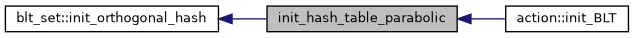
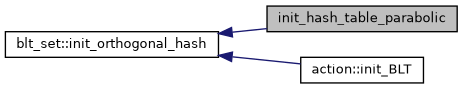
  digraph {
    rankdir=LR
    node [color=black fillcolor=white fontname=Helvetica fontsize=10 shape=record style=filled]
    edge [color=midnightblue dir=back fontname=Helvetica fontsize=10 labelfontname=Helvetica labelfontsize=10 style=solid]
    n1 [fillcolor=grey75 fontcolor=black height=0.2 label=init_hash_table_parabolic width=0.4]
    n2 [height=0.2 label="action::init_BLT" width=0.4]
    n3 [height=0.2 label="blt_set::init_orthogonal_hash" width=0.4]
-   n1 -> n2
+   n3 -> n2
    n3 -> n1
  }
